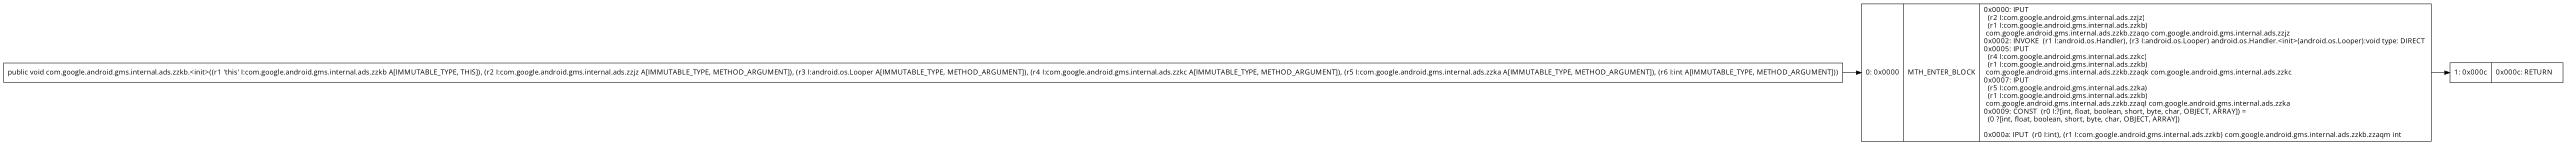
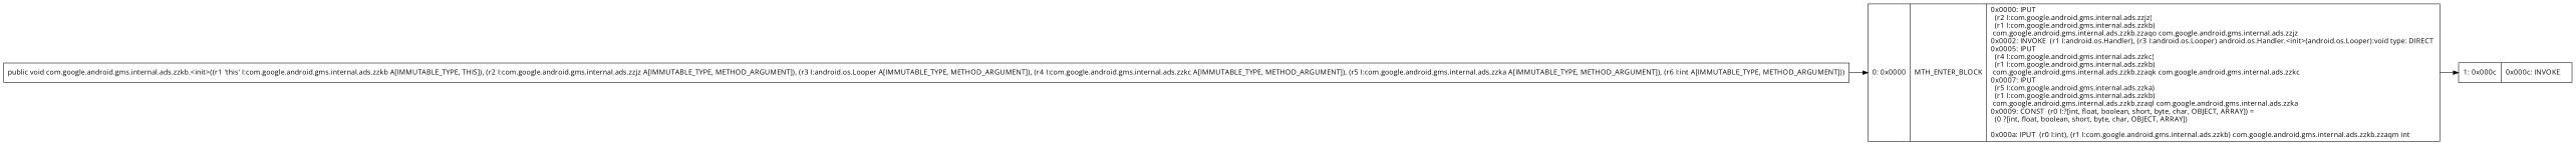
  digraph {
    rankdir=LR
    fontname="Open Sans"
    node [shape=record fontname="Open Sans"]
    edge [fontname="Open Sans"]
    n1 [label="{0\:\ 0x0000|MTH_ENTER_BLOCK\l|0x0000: IPUT  \l  (r2 I:com.google.android.gms.internal.ads.zzjz)\l  (r1 I:com.google.android.gms.internal.ads.zzkb)\l com.google.android.gms.internal.ads.zzkb.zzaqo com.google.android.gms.internal.ads.zzjz \l0x0002: INVOKE  (r1 I:android.os.Handler), (r3 I:android.os.Looper) android.os.Handler.\<init\>(android.os.Looper):void type: DIRECT \l0x0005: IPUT  \l  (r4 I:com.google.android.gms.internal.ads.zzkc)\l  (r1 I:com.google.android.gms.internal.ads.zzkb)\l com.google.android.gms.internal.ads.zzkb.zzaqk com.google.android.gms.internal.ads.zzkc \l0x0007: IPUT  \l  (r5 I:com.google.android.gms.internal.ads.zzka)\l  (r1 I:com.google.android.gms.internal.ads.zzkb)\l com.google.android.gms.internal.ads.zzkb.zzaql com.google.android.gms.internal.ads.zzka \l0x0009: CONST  (r0 I:?[int, float, boolean, short, byte, char, OBJECT, ARRAY]) = \l  (0 ?[int, float, boolean, short, byte, char, OBJECT, ARRAY])\l \l0x000a: IPUT  (r0 I:int), (r1 I:com.google.android.gms.internal.ads.zzkb) com.google.android.gms.internal.ads.zzkb.zzaqm int \l}"]
-   n2 [label="{1\:\ 0x000c|0x000c: RETURN   \l}"]
+   n2 [label="{1\:\ 0x000c|0x000c: INVOKE   \l}"]
    n3 [label="{public void com.google.android.gms.internal.ads.zzkb.\<init\>((r1 'this' I:com.google.android.gms.internal.ads.zzkb A[IMMUTABLE_TYPE, THIS]), (r2 I:com.google.android.gms.internal.ads.zzjz A[IMMUTABLE_TYPE, METHOD_ARGUMENT]), (r3 I:android.os.Looper A[IMMUTABLE_TYPE, METHOD_ARGUMENT]), (r4 I:com.google.android.gms.internal.ads.zzkc A[IMMUTABLE_TYPE, METHOD_ARGUMENT]), (r5 I:com.google.android.gms.internal.ads.zzka A[IMMUTABLE_TYPE, METHOD_ARGUMENT]), (r6 I:int A[IMMUTABLE_TYPE, METHOD_ARGUMENT])) }"]
    n1 -> n2
    n3 -> n1
  }
